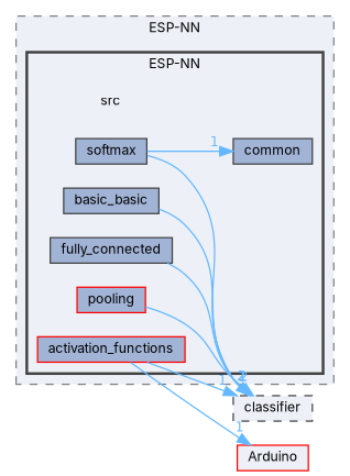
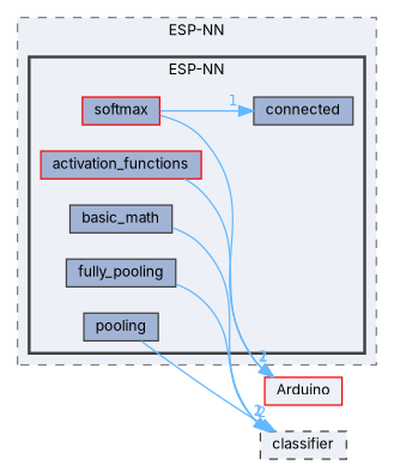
  digraph {
    compound=true
    fontname=Inter
    rankdir=LR
    node [fontname=Inter fontsize=10 shape=box color=grey25 fillcolor="#a2b4d6" style=filled]
    edge [color=steelblue1 fontcolor=steelblue1 fontname=Inter fontsize=10 headlabel=1 labeldistance=1.5 labelfontname=Helvetica labelfontsize=10]
-   n1 [height=0.2 label=src shape=plaintext width=0.4 color="" fillcolor="" style=""]
    n2 [color=red height=0.2 label=activation_functions width=0.4]
-   n3 [height=0.2 label=basic_basic width=0.4]
-   n4 [height=0.2 label=common width=0.4]
-   n5 [height=0.2 label=fully_connected width=0.4]
-   n6 [color=red height=0.2 label=pooling width=0.4]
-   n7 [height=0.2 label=softmax width=0.4]
+   n3 [height=0.2 label=basic_math width=0.4]
+   n4 [height=0.2 label=connected width=0.4]
+   n5 [height=0.2 label=fully_pooling width=0.4]
+   n6 [height=0.2 label=pooling width=0.4]
+   n7 [color=red height=0.2 label=softmax width=0.4]
    n8 [fillcolor="#edf0f7" height=0.2 label=classifier style="filled,dashed" width=0.4]
    n9 [color=red fillcolor="#edf0f7" height=0.2 label=Arduino width=0.4]
    subgraph cluster_1 {
      bgcolor="#edf0f7"
      fontsize=10
      label="ESP-NN"
      pencolor=grey50
      style="filled,dashed"
      subgraph cluster_2 {
        bgcolor="#edf0f7"
        fontsize=10
        label="ESP-NN"
        pencolor=grey25
        style="filled,bold"
-       n1
        n2
        n3
        n4
        n5
        n6
        n7
      }
    }
-   n2 -> n8
    n2 -> n9
    n3 -> n8 [headlabel=2]
    n5 -> n8
    n6 -> n8 [headlabel=2]
    n7 -> n4
-   n7 -> n8 [headlabel=2]
+   n7 -> n9 [headlabel=2]
  }
